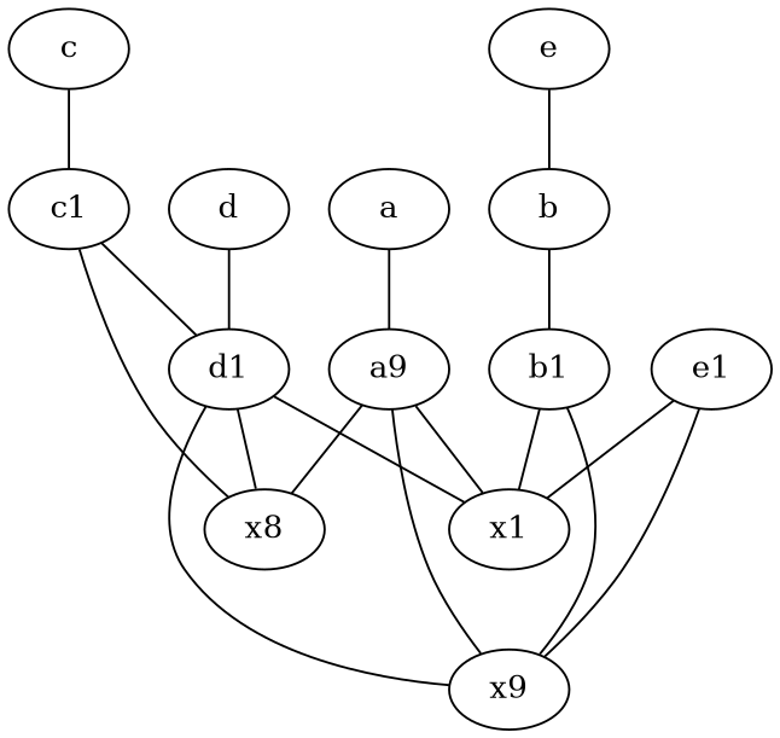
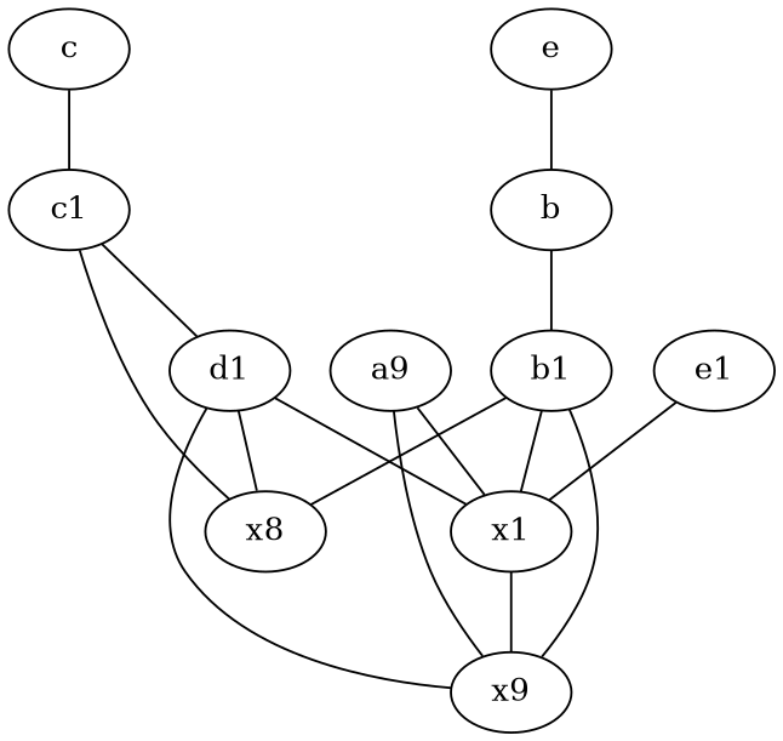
  graph {
    node [labelfontsize=50]
    c1
    d1
    n3 [label=x8]
    n4 [label=x9]
    x1
    b
    b1
    n8 [label=a9]
-   a
    e
    e1
    c
-   d
    c1 -- d1
    c1 -- n3
    d1 -- n3
    d1 -- n4
    d1 -- x1
    b -- b1
    b1 -- n4
    b1 -- x1
-   n8 -- n3
+   b1 -- n3
    n8 -- n4
    n8 -- x1
-   a -- n8
    e -- b
-   e1 -- n4
+   x1 -- n4
    e1 -- x1
    c -- c1
-   d -- d1
  }
